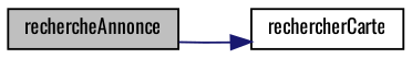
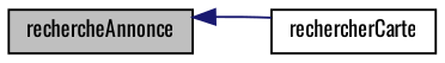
  digraph {
    rankdir=LR
    fontname=Oswald
    node [color=black fontname=Oswald fontsize=10 shape=record style=filled]
    n1 [fillcolor=grey75 fontcolor=black height=0.2 label=rechercheAnnonce width=0.4]
    n2 [fillcolor=white height=0.2 label=rechercherCarte width=0.4]
-   n1 -> n2 [color=midnightblue fontname=Oswald fontsize=10 labelfontname=Helvetica labelfontsize=10 style=solid]
+   n2 -> n1 [color=midnightblue fontname=Oswald fontsize=10 labelfontname=Helvetica labelfontsize=10 style=solid]
  }
